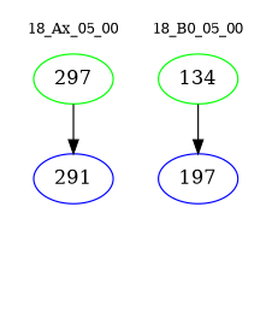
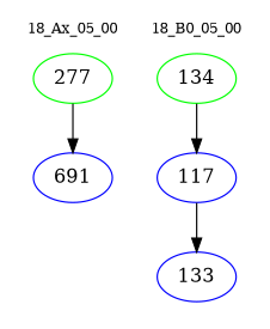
  digraph {
    node [color=blue]
    edge [color=black]
-   n1 [color=green label=297]
-   n2 [label=291]
+   n1 [color=green label=277]
+   n2 [label=691]
    n3 [color=green label=134]
-   n4 [label=197]
+   n4 [label=117]
+   n5 [label=133]
    subgraph cluster_1 {
      color=white
      fontsize=10
      label="18_Ax_05_00"
      n1
      n2
    }
    subgraph cluster_2 {
      color=white
      fontsize=10
      label="18_B0_05_00"
      n3
      n4
+     n5
    }
    n1 -> n2
    n3 -> n4
+   n4 -> n5
  }
